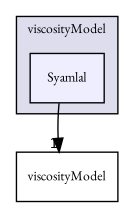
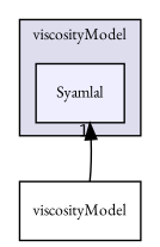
  digraph {
    compound=true
    fontname="EB Garamond"
    node [fontname="EB Garamond" fontsize=10 shape=box]
    n1 [fillcolor="#eeeeff" label=Syamlal pencolor=black style=filled]
    n2 [label=viscosityModel]
    subgraph cluster_1 {
      bgcolor="#ddddee"
      fontsize=10
      label=viscosityModel
      pencolor=black
      n1
    }
-   n1 -> n2 [headlabel=1 labeldistance=1.5 labelfontname=Helvetica labelfontsize=10 fontname="EB Garamond"]
+   n2 -> n1 [headlabel=1 labeldistance=1.5 labelfontname=Helvetica labelfontsize=10 fontname="EB Garamond"]
  }
